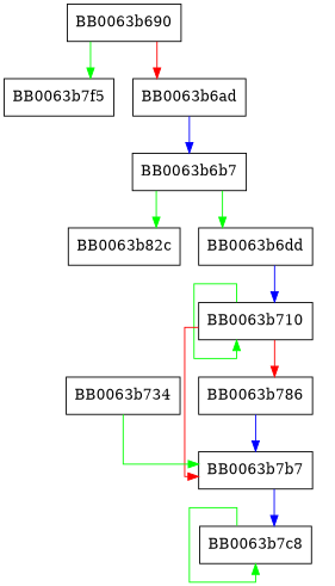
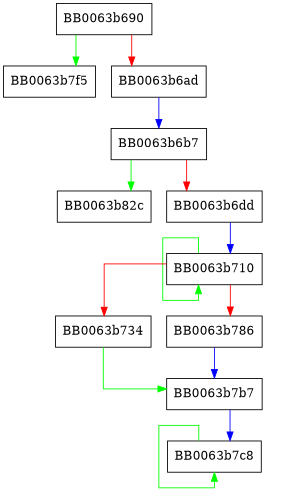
  digraph {
    splines=ortho
    node [shape=box]
    edge [color=green]
    BB0063b690
    BB0063b7f5
    BB0063b6ad
    BB0063b6b7
    BB0063b82c
    BB0063b6dd
    BB0063b710
    BB0063b734
    BB0063b786
    BB0063b7b7
    BB0063b7c8
    BB0063b690 -> BB0063b7f5
    BB0063b690 -> BB0063b6ad [color=red]
    BB0063b6ad -> BB0063b6b7 [color=blue]
    BB0063b6b7 -> BB0063b82c
-   BB0063b6b7 -> BB0063b6dd
+   BB0063b6b7 -> BB0063b6dd [color=red]
    BB0063b6dd -> BB0063b710 [color=blue]
    BB0063b710 -> BB0063b710
-   BB0063b710 -> BB0063b7b7 [color=red]
+   BB0063b710 -> BB0063b734 [color=red]
    BB0063b710 -> BB0063b786 [color=red]
    BB0063b734 -> BB0063b7b7
    BB0063b786 -> BB0063b7b7 [color=blue]
    BB0063b7b7 -> BB0063b7c8 [color=blue]
    BB0063b7c8 -> BB0063b7c8
  }
